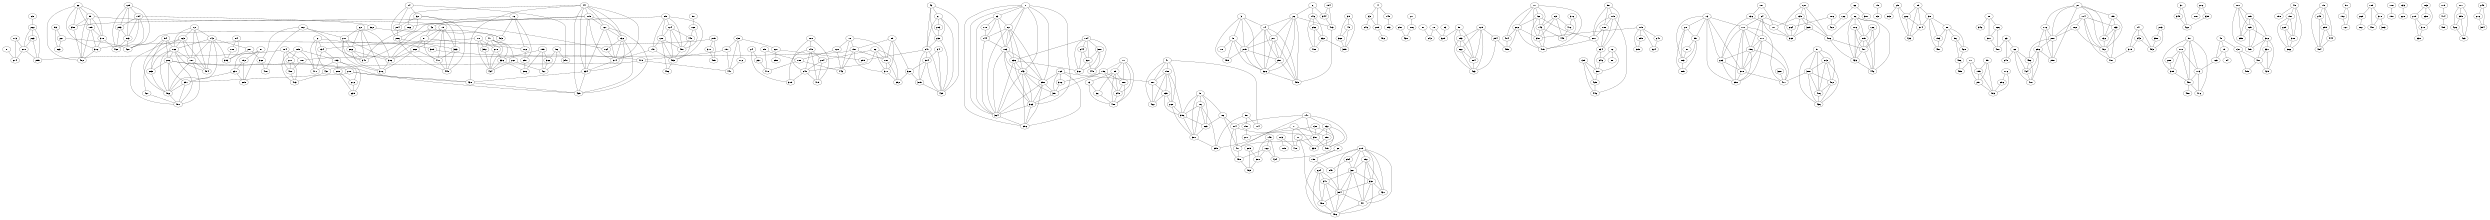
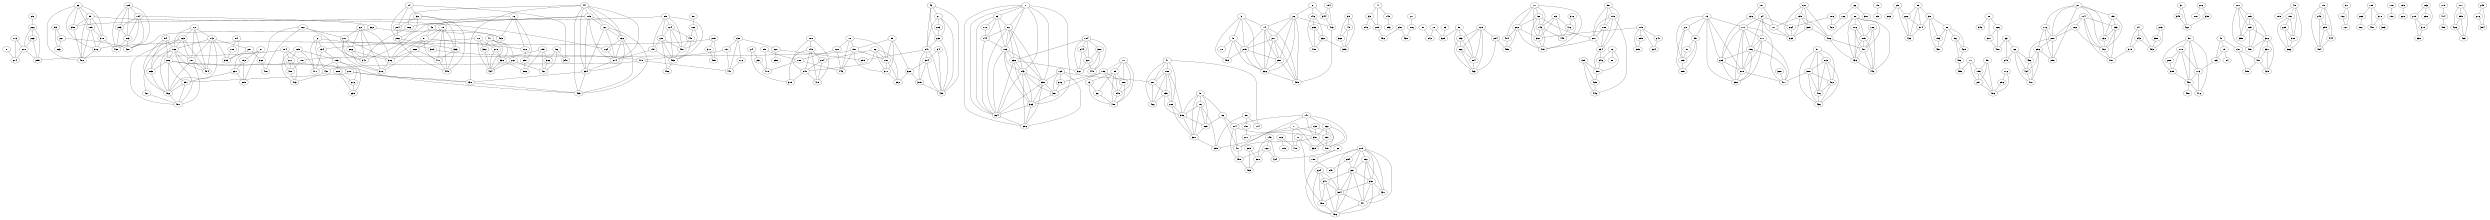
  graph {
    0
    274
    1
    23
    67
    183
    243
    350
    363
    364
    396
    110
    144
    236
    351
    367
    2
    134
    309
    431
    471
    193
    415
    473
    208
    212
    239
    447
    3
    9
    74
    275
    326
    459
    78
    271
    297
    495
    4
    33
    145
    209
    246
    353
    492
    5
    76
    86
    356
    369
    381
    395
    214
    411
    397
    458
    6
    26
    146
    344
    413
    252
    332
    488
    399
    7
    277
    290
    339
    410
    419
    8
    192
    231
    289
    357
    481
    466
    10
    242
    325
    11
    35
    196
    280
    348
    408
    73
    361
    312
    12
    123
    142
    182
    187
    494
    427
    393
    281
    206
    265
    368
    438
    218
    13
    20
    55
    111
    223
    283
    378
    390
    385
    87
    117
    156
    477
    14
    32
    284
    286
    340
    333
    449
    417
    15
    83
    16
    42
    102
    257
    403
    81
    306
    386
    268
    376
    17
    52
    143
    202
    391
    404
    475
    201
    445
    455
    234
    18
    120
    n151 [label=157]
    181
    443
    188
    371
    178
    392
    478
    400
    19
    21
    216
    430
    22
    211
    266
    341
    24
    237
    319
    25
    222
    303
    423
    374
    27
    116
    159
    200
    258
    n181 [label=732]
    461
    256
    233
    452
    487
    464
    470
    28
    226
    301
    342
    480
    29
    38
    80
    153
    457
    96
    428
    34
    304
    435
    320
    375
    36
    106
    315
    406
    407
    433
    442
    37
    345
    422
    486
    39
    49
    360
    40
    75
    137
    165
    94
    401
    409
    173
    425
    451
    476
    41
    174
    198
    207
    260
    462
    235
    43
    61
    230
    247
    203
    299
    44
    115
    127
    132
    166
    314
    334
    439
    164
    47
    210
    261
    336
    352
    434
    467
    48
    158
    191
    308
    366
    229
    50
    168
    490
    448
    493
    51
    273
    n273 [label=388]
    402
    416
    436
    346
    387
    53
    221
    323
    420
    54
    56
    382
    57
    170
    389
    288
    498
    58
    151
    59
    195
    251
    483
    62
    95
    189
    310
    358
    372
    482
    468
    63
    82
    248
    64
    264
    365
    65
    412
    66
    122
    307
    460
    68
    190
    424
    349
    69
    262
    295
    270
    263
    70
    71
    499
    72
    88
    429
    446
    77
    450
    456
    79
    245
    259
    444
    484
    84
    108
    85
    124
    128
    140
    496
    465
    89
    90
    293
    322
    384
    463
    91
    92
    204
    240
    479
    93
    97
    152
    167
    98
    179
    180
    99
    100
    148
    101
    136
    171
    103
    109
    104
    217
    105
    269
    370
    491
    282
    383
    107
    205
    225
    359
    489
    302
    337
    113
    114
    160
    118
    150
    119
    241
    255
    305
    324
    121
    135
    329
    125
    194
    253
    313
    362
    126
    129
    254
    130
    133
    228
    138
    172
    197
    227
    250
    139
    141
    343
    379
    453
    418
    147
    232
    149
    162
    380
    154
    161
    163
    219
    238
    318
    330
    169
    175
    414
    485
    176
    296
    177
    355
    426
    469
    184
    244
    300
    327
    440
    185
    186
    199
    213
    398
    215
    311
    405
    224
    347
    394
    441
    249
    276
    354
    272
    278
    335
    279
    292
    294
    321
    331
    437
    285
    291
    316
    328
    0 -- 274
    1 -- 23
    1 -- 67
    1 -- 183
    1 -- 243
    1 -- 350
    1 -- 363
    1 -- 364
    1 -- 396
    23 -- 67
    23 -- 183
    23 -- 364
    23 -- 110
    23 -- 144
    67 -- 183
    67 -- 243
    67 -- 350
    67 -- 364
    67 -- 144
    67 -- 236
    183 -- 243
    183 -- 350
    183 -- 363
    183 -- 364
    183 -- 236
    243 -- 350
    243 -- 363
    243 -- 364
    243 -- 396
    243 -- 351
    350 -- 363
    350 -- 364
    350 -- 396
    350 -- 351
    363 -- 364
    363 -- 396
    364 -- 396
    110 -- 144
    144 -- 183
    144 -- 364
    236 -- 243
    236 -- 363
    236 -- 364
    236 -- 367
    351 -- 363
    2 -- 134
    2 -- 309
    2 -- 431
    2 -- 471
    134 -- 471
    134 -- 193
    309 -- 415
    431 -- 473
    193 -- 471
    193 -- 208
    193 -- 212
    193 -- 239
    415 -- 431
    415 -- 447
    208 -- 212
    208 -- 239
    212 -- 239
    3 -- 9
    3 -- 74
    3 -- 275
    3 -- 326
    3 -- 459
    9 -- 275
    9 -- 326
    9 -- 459
    9 -- 78
    74 -- 275
    74 -- 326
    74 -- 271
    74 -- 297
    74 -- 495
    275 -- 326
    275 -- 459
    275 -- 297
    326 -- 495
    271 -- 275
    271 -- 326
    271 -- 297
    271 -- 495
    297 -- 326
    297 -- 495
    4 -- 33
    4 -- 145
    4 -- 209
    33 -- 209
    33 -- 246
    145 -- 353
    209 -- 492
    5 -- 76
    5 -- 86
    5 -- 356
    5 -- 369
    5 -- 381
    76 -- 356
    76 -- 369
    76 -- 381
    76 -- 395
    86 -- 369
    86 -- 214
    86 -- 411
    356 -- 369
    356 -- 381
    369 -- 381
    381 -- 395
    214 -- 411
    214 -- 397
    214 -- 458
    411 -- 458
    397 -- 411
    397 -- 419
    458 -- 465
    6 -- 26
    6 -- 146
    6 -- 344
    26 -- 74
    26 -- 326
    26 -- 271
    26 -- 297
    26 -- 495
    26 -- 413
    146 -- 252
    146 -- 332
    146 -- 488
    344 -- 413
    413 -- 495
    252 -- 332
    252 -- 488
    332 -- 488
    332 -- 399
    7 -- 277
    7 -- 290
    7 -- 339
    7 -- 410
    290 -- 339
    290 -- 419
    8 -- 192
    8 -- 231
    8 -- 289
    192 -- 231
    192 -- 289
    231 -- 289
    231 -- 357
    357 -- 481
    357 -- 466
    466 -- 481
    10 -- 242
    10 -- 325
    11 -- 35
    11 -- 196
    11 -- 280
    11 -- 348
    11 -- 408
    35 -- 280
    35 -- 348
    35 -- 408
    35 -- 73
    35 -- 361
    196 -- 351
    196 -- 280
    196 -- 348
    196 -- 312
    280 -- 348
    280 -- 408
    348 -- 408
    73 -- 408
    73 -- 361
    361 -- 408
    312 -- 351
    12 -- 123
    12 -- 142
    12 -- 182
    12 -- 187
    12 -- 494
    123 -- 481
    123 -- 182
    123 -- 187
    123 -- 494
    123 -- 427
    142 -- 466
    142 -- 182
    142 -- 187
    142 -- 494
    142 -- 393
    142 -- 281
    182 -- 481
    182 -- 466
    182 -- 187
    182 -- 494
    182 -- 206
    182 -- 265
    187 -- 481
    187 -- 466
    187 -- 494
    427 -- 481
    281 -- 393
    281 -- 368
    206 -- 357
    206 -- 466
    206 -- 265
    206 -- 438
    206 -- 218
    265 -- 466
    368 -- 418
    438 -- 439
    218 -- 357
    218 -- 438
    218 -- 439
    13 -- 20
    13 -- 55
    13 -- 111
    13 -- 223
    13 -- 283
    13 -- 378
    13 -- 390
    20 -- 55
    20 -- 283
    20 -- 385
    55 -- 283
    55 -- 385
    55 -- 87
    111 -- 223
    111 -- 378
    111 -- 390
    111 -- 117
    111 -- 156
    111 -- 477
    223 -- 378
    223 -- 390
    283 -- 385
    378 -- 390
    378 -- 477
    87 -- 283
    117 -- 378
    117 -- 390
    117 -- 156
    117 -- 477
    156 -- 223
    156 -- 378
    156 -- 390
    156 -- 477
    14 -- 32
    14 -- 284
    14 -- 286
    14 -- 340
    32 -- 284
    32 -- 286
    32 -- 333
    32 -- 449
    284 -- 286
    286 -- 333
    286 -- 449
    333 -- 449
    333 -- 417
    417 -- 449
    15 -- 83
    16 -- 42
    16 -- 102
    16 -- 257
    16 -- 403
    42 -- 403
    42 -- 81
    42 -- 306
    102 -- 257
    257 -- 386
    81 -- 417
    81 -- 102
    81 -- 306
    81 -- 268
    306 -- 376
    268 -- 417
    268 -- 306
    268 -- 376
    17 -- 52
    17 -- 143
    17 -- 202
    17 -- 391
    17 -- 404
    17 -- 475
    52 -- 143
    52 -- 202
    52 -- 475
    52 -- 201
    143 -- 391
    143 -- 475
    143 -- 445
    202 -- 391
    202 -- 404
    202 -- 475
    202 -- 455
    391 -- 475
    404 -- 455
    201 -- 475
    201 -- 234
    234 -- 346
    234 -- 387
    18 -- 120
    18 -- n151
    18 -- 181
    18 -- 443
    120 -- 443
    120 -- 188
    n151 -- 181
    n151 -- 443
    n151 -- 371
    n151 -- 178
    181 -- 371
    181 -- 392
    188 -- 443
    188 -- 478
    371 -- 392
    178 -- 400
    400 -- 473
    19 -- 333
    19 -- 449
    19 -- 417
    19 -- 81
    19 -- 268
    21 -- 216
    216 -- 430
    22 -- 306
    22 -- 376
    22 -- 211
    22 -- 266
    22 -- 341
    211 -- 306
    211 -- 376
    211 -- 266
    211 -- 341
    266 -- 306
    266 -- 376
    266 -- 341
    24 -- 237
    24 -- 319
    237 -- 478
    25 -- 222
    25 -- 303
    25 -- 423
    222 -- 423
    222 -- 374
    374 -- 423
    27 -- 116
    27 -- 159
    27 -- 200
    27 -- 258
    27 -- n181
    27 -- 461
    116 -- 200
    116 -- 258
    116 -- 256
    159 -- n181
    159 -- 461
    159 -- 233
    200 -- 258
    200 -- 256
    200 -- 452
    n181 -- 461
    461 -- 487
    256 -- 258
    256 -- 452
    256 -- 464
    256 -- 470
    233 -- n181
    233 -- 461
    233 -- 487
    452 -- 464
    452 -- 470
    464 -- 470
    28 -- 226
    28 -- 301
    28 -- 342
    226 -- 301
    226 -- 480
    301 -- 480
    29 -- 222
    29 -- 423
    29 -- 374
    29 -- 38
    38 -- 374
    38 -- 80
    38 -- 153
    38 -- 457
    80 -- 153
    80 -- 457
    80 -- 96
    80 -- 428
    153 -- 457
    96 -- 428
    96 -- 486
    428 -- 486
    34 -- 304
    34 -- 435
    304 -- 435
    304 -- 320
    304 -- 375
    320 -- 392
    320 -- 375
    375 -- 435
    36 -- 106
    36 -- 315
    36 -- 406
    36 -- 407
    36 -- 433
    36 -- 442
    106 -- 315
    106 -- 407
    106 -- 433
    315 -- 407
    315 -- 433
    315 -- 442
    406 -- 407
    406 -- 433
    407 -- 433
    407 -- 442
    433 -- 442
    37 -- 345
    37 -- 422
    345 -- 422
    486 -- 499
    39 -- 399
    39 -- 49
    39 -- 360
    49 -- 399
    49 -- 360
    360 -- 399
    40 -- 75
    40 -- 137
    40 -- 165
    75 -- 165
    75 -- 94
    137 -- 401
    137 -- 409
    165 -- 173
    401 -- 409
    401 -- 425
    173 -- 451
    173 -- 476
    451 -- 476
    451 -- 498
    41 -- 174
    41 -- 198
    41 -- 207
    41 -- 260
    41 -- 462
    198 -- 356
    198 -- 207
    198 -- 260
    198 -- 462
    198 -- 235
    207 -- 462
    207 -- 235
    260 -- 356
    260 -- 381
    235 -- 356
    235 -- 260
    235 -- 462
    43 -- 435
    43 -- 61
    43 -- 230
    43 -- 247
    61 -- 435
    61 -- 230
    61 -- 247
    61 -- 203
    230 -- 435
    230 -- 247
    247 -- 304
    247 -- 435
    247 -- 375
    247 -- 299
    203 -- 230
    44 -- 438
    44 -- 115
    44 -- 127
    44 -- 132
    44 -- 166
    44 -- 314
    44 -- 334
    44 -- 439
    115 -- 341
    115 -- 127
    115 -- 132
    115 -- 166
    115 -- 314
    115 -- 334
    127 -- 132
    127 -- 314
    127 -- 334
    127 -- 439
    132 -- 314
    132 -- 334
    132 -- 439
    132 -- 164
    166 -- 341
    314 -- 334
    334 -- 438
    334 -- 439
    164 -- 314
    47 -- 210
    47 -- 261
    47 -- 336
    47 -- 352
    47 -- 434
    210 -- 336
    210 -- 434
    261 -- 434
    261 -- 467
    336 -- 386
    336 -- 434
    352 -- 434
    48 -- 158
    48 -- 191
    48 -- 308
    48 -- 366
    191 -- 308
    191 -- 366
    191 -- 229
    308 -- 366
    229 -- 308
    229 -- 366
    50 -- 168
    168 -- 490
    168 -- 448
    490 -- 493
    448 -- 490
    448 -- 493
    493 -- 496
    51 -- 273
    51 -- n273
    51 -- 402
    51 -- 416
    51 -- 436
    273 -- n273
    273 -- 402
    273 -- 416
    273 -- 436
    n273 -- 477
    n273 -- 402
    n273 -- 416
    n273 -- 436
    402 -- 416
    402 -- 436
    416 -- 436
    346 -- 387
    387 -- 429
    53 -- 221
    53 -- 323
    221 -- 323
    221 -- 420
    54 -- 466
    54 -- 182
    54 -- 206
    54 -- 265
    56 -- 340
    56 -- 467
    56 -- 382
    382 -- 467
    57 -- 173
    57 -- 451
    57 -- 476
    57 -- 170
    57 -- 389
    170 -- 173
    170 -- 451
    170 -- 389
    170 -- 288
    389 -- 451
    288 -- 389
    58 -- 395
    58 -- 174
    58 -- 151
    151 -- 277
    59 -- 195
    59 -- 251
    59 -- 483
    195 -- 251
    195 -- 483
    251 -- 483
    62 -- 95
    62 -- 189
    62 -- 310
    62 -- 358
    62 -- 372
    62 -- 482
    95 -- 164
    95 -- 189
    95 -- 310
    95 -- 358
    95 -- 482
    189 -- 310
    189 -- 372
    189 -- 482
    310 -- 372
    310 -- 468
    358 -- 482
    372 -- 482
    63 -- 480
    63 -- 82
    63 -- 248
    82 -- 452
    82 -- 464
    82 -- 470
    82 -- 248
    64 -- 111
    64 -- 117
    64 -- 156
    64 -- 264
    64 -- 365
    264 -- 365
    65 -- 143
    65 -- 391
    65 -- 445
    65 -- 412
    412 -- 445
    66 -- 122
    66 -- 307
    122 -- 460
    68 -- 190
    68 -- 424
    190 -- 349
    69 -- 262
    262 -- 295
    262 -- 270
    262 -- 263
    270 -- 274
    270 -- 295
    263 -- 295
    263 -- 270
    70 -- 134
    70 -- 210
    70 -- 352
    70 -- 434
    71 -- 195
    71 -- 251
    71 -- 499
    72 -- 346
    72 -- 387
    72 -- 88
    429 -- 446
    77 -- 339
    77 -- 410
    77 -- 450
    450 -- 456
    79 -- 245
    79 -- 259
    79 -- 444
    79 -- 484
    245 -- 259
    245 -- 484
    259 -- 444
    259 -- 484
    444 -- 484
    84 -- 393
    84 -- 108
    108 -- 393
    85 -- 490
    85 -- 493
    85 -- 358
    85 -- 124
    85 -- 128
    85 -- 140
    124 -- 490
    124 -- 448
    124 -- 493
    124 -- 128
    128 -- 490
    128 -- 493
    128 -- 140
    128 -- 496
    140 -- 314
    140 -- 493
    89 -- 188
    89 -- 478
    90 -- 325
    90 -- 293
    90 -- 322
    90 -- 384
    293 -- 322
    293 -- 384
    293 -- 463
    322 -- 384
    322 -- 463
    384 -- 463
    91 -- 242
    92 -- 181
    92 -- 371
    92 -- 392
    92 -- 204
    92 -- 240
    204 -- 240
    204 -- 479
    240 -- 319
    240 -- 479
    93 -- 325
    97 -- 152
    97 -- 167
    152 -- 167
    98 -- 201
    98 -- 234
    98 -- 179
    98 -- 180
    179 -- 201
    179 -- 234
    179 -- 446
    179 -- 180
    180 -- 201
    180 -- 234
    99 -- n151
    99 -- 181
    99 -- 371
    99 -- 320
    100 -- 240
    100 -- 479
    100 -- 148
    148 -- 319
    148 -- 204
    148 -- 240
    148 -- 479
    101 -- 136
    101 -- 171
    136 -- 223
    136 -- 171
    171 -- 365
    103 -- 410
    103 -- 109
    104 -- 178
    104 -- 400
    104 -- 295
    104 -- 217
    217 -- 473
    217 -- 400
    105 -- 269
    105 -- 370
    105 -- 491
    269 -- 282
    370 -- 491
    370 -- 383
    107 -- 205
    107 -- 225
    107 -- 359
    107 -- 489
    205 -- 225
    205 -- 359
    205 -- 489
    205 -- 302
    225 -- 359
    225 -- 489
    225 -- 302
    302 -- 401
    302 -- 425
    302 -- 489
    302 -- 337
    337 -- 401
    337 -- 425
    113 -- 274
    113 -- 270
    114 -- 200
    114 -- 461
    114 -- 233
    114 -- 487
    114 -- 160
    160 -- 200
    160 -- 461
    118 -- 150
    119 -- 391
    119 -- 241
    119 -- 255
    119 -- 305
    119 -- 324
    241 -- 324
    255 -- 305
    121 -- 406
    121 -- 365
    121 -- 135
    121 -- 329
    135 -- 406
    135 -- 365
    135 -- 171
    135 -- 329
    329 -- 406
    329 -- 365
    125 -- 420
    125 -- 468
    125 -- 194
    125 -- 253
    125 -- 313
    194 -- 420
    194 -- 468
    194 -- 253
    194 -- 313
    194 -- 362
    253 -- 468
    253 -- 313
    313 -- 420
    313 -- 468
    362 -- 403
    362 -- 420
    126 -- 315
    126 -- 407
    126 -- 442
    129 -- 293
    129 -- 322
    129 -- 384
    129 -- 463
    129 -- 254
    254 -- 455
    254 -- 463
    130 -- 395
    130 -- 397
    130 -- 419
    133 -- 228
    138 -- 447
    138 -- 172
    138 -- 197
    138 -- 227
    172 -- 447
    197 -- 415
    197 -- 447
    227 -- 299
    227 -- 250
    139 -- 387
    139 -- 429
    139 -- 446
    141 -- 343
    141 -- 379
    141 -- 453
    343 -- 379
    343 -- 453
    379 -- 487
    147 -- 214
    147 -- 411
    147 -- 397
    147 -- 419
    147 -- 232
    232 -- 397
    232 -- 290
    232 -- 339
    232 -- 419
    149 -- 424
    149 -- 162
    149 -- 380
    162 -- 458
    162 -- 424
    162 -- 380
    380 -- 465
    154 -- 344
    154 -- 413
    161 -- 368
    161 -- 211
    161 -- 341
    161 -- 418
    163 -- 219
    163 -- 238
    163 -- 318
    219 -- 318
    219 -- 330
    318 -- 330
    169 -- 350
    169 -- 396
    169 -- 351
    169 -- 312
    169 -- 207
    175 -- 414
    414 -- 485
    176 -- 483
    176 -- 296
    296 -- 483
    177 -- 355
    177 -- 426
    177 -- 469
    355 -- 426
    355 -- 469
    426 -- 469
    184 -- 236
    184 -- 367
    184 -- 244
    184 -- 300
    184 -- 327
    184 -- 440
    244 -- 367
    244 -- 327
    300 -- 367
    300 -- 327
    300 -- 440
    327 -- 367
    327 -- 440
    185 -- 471
    185 -- 193
    185 -- 473
    185 -- 217
    186 -- 264
    186 -- 460
    199 -- 386
    199 -- 336
    199 -- 467
    199 -- 382
    213 -- 453
    213 -- 398
    398 -- 453
    215 -- 372
    215 -- 311
    215 -- 405
    311 -- 405
    224 -- 450
    224 -- 456
    224 -- 347
    224 -- 394
    347 -- 450
    347 -- 456
    347 -- 394
    394 -- 450
    394 -- 456
    394 -- 441
    441 -- 456
    249 -- 276
    249 -- 354
    276 -- 354
    272 -- 278
    272 -- 335
    335 -- 422
    279 -- 456
    279 -- 394
    279 -- 441
    279 -- 292
    279 -- 294
    279 -- 321
    279 -- 331
    279 -- 437
    292 -- 441
    292 -- 321
    292 -- 331
    292 -- 437
    294 -- 349
    294 -- 321
    321 -- 456
    321 -- 347
    321 -- 394
    321 -- 441
    321 -- 331
    331 -- 456
    331 -- 394
    331 -- 441
    331 -- 437
    437 -- 441
    285 -- 465
    285 -- 380
+   291 -- 492
    291 -- 430
    316 -- 445
    316 -- 412
    328 -- 477
  }
